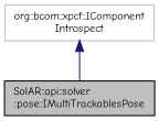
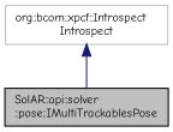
  digraph {
    fontname="Comic Neue"
    node [fontname="Comic Neue" fontsize=10 shape=record style=filled]
    n1 [color=black fillcolor=grey75 fontcolor=black height=0.2 label="SolAR::api::solver\l::pose::IMultiTrackablesPose" width=0.4]
-   n2 [color=grey75 fillcolor=white height=0.2 label="org::bcom::xpcf::IComponent\lIntrospect" width=0.4]
+   n2 [color=grey75 fillcolor=white height=0.2 label="org::bcom::xpcf::Introspect\lIntrospect" width=0.4]
    n2 -> n1 [color=midnightblue dir=back fontname="Comic Neue" fontsize=10 labelfontname=Helvetica labelfontsize=10 style=solid]
  }
